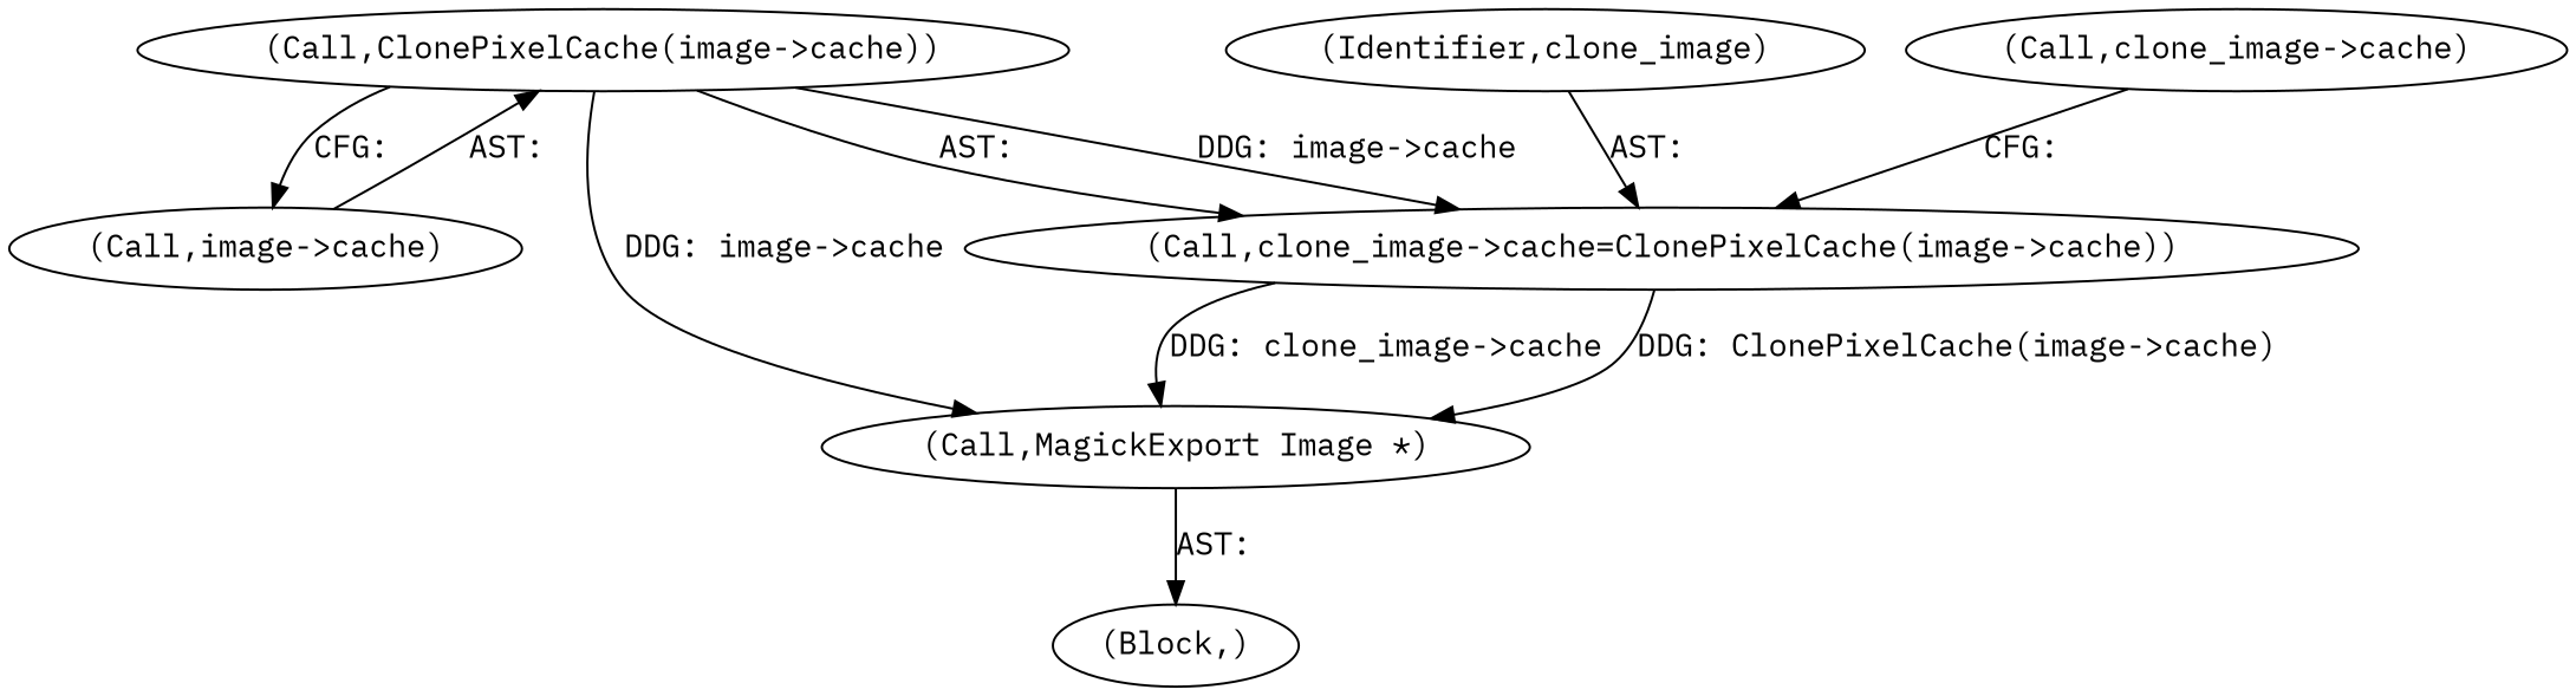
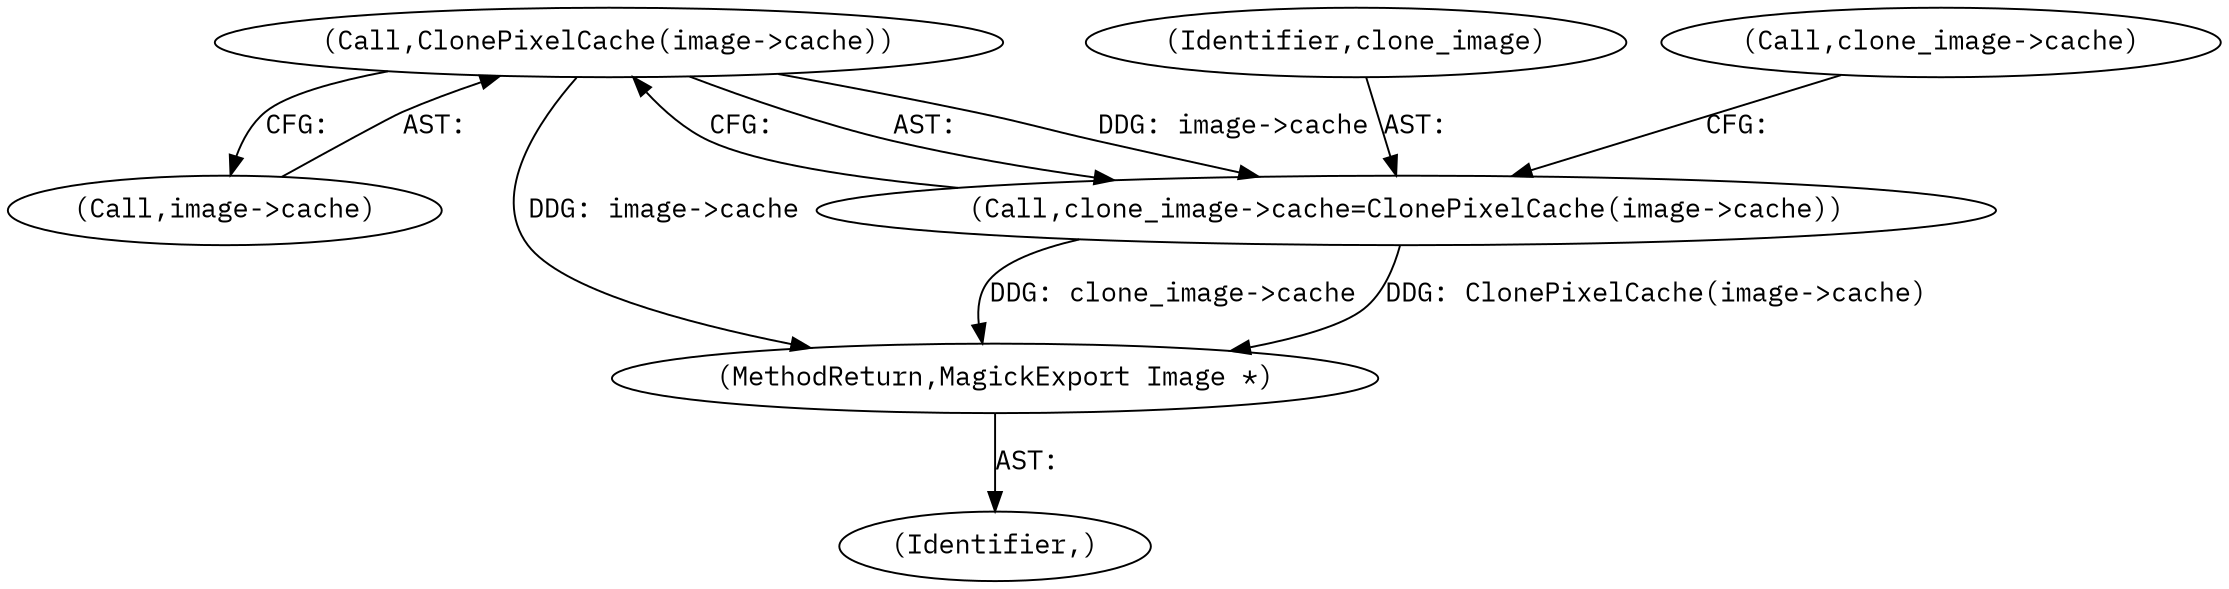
  digraph {
    fontname="IBM Plex Mono"
    node [fontname="IBM Plex Mono"]
    edge [fontname="IBM Plex Mono"]
    n1 [label="(Call,ClonePixelCache(image->cache))"]
    n2 [label="(Call,clone_image->cache=ClonePixelCache(image->cache))"]
    n3 [label="(Call,image->cache)"]
-   n4 [label="(Call,MagickExport Image *)"]
-   n5 [label="(Block,)"]
+   n4 [label="(MethodReturn,MagickExport Image *)"]
+   n5 [label="(Identifier,)"]
    n6 [label="(Identifier,clone_image)"]
    n7 [label="(Call,clone_image->cache)"]
    n1 -> n2 [label="AST: "]
    n1 -> n2 [label="DDG: image->cache"]
    n1 -> n3 [label="CFG: "]
    n1 -> n4 [label="DDG: image->cache"]
+   n2 -> n1 [label="CFG: "]
    n2 -> n4 [label="DDG: ClonePixelCache(image->cache)"]
    n2 -> n4 [label="DDG: clone_image->cache"]
    n3 -> n1 [label="AST: "]
    n4 -> n5 [label="AST: "]
    n6 -> n2 [label="AST: "]
    n7 -> n2 [label="CFG: "]
  }
